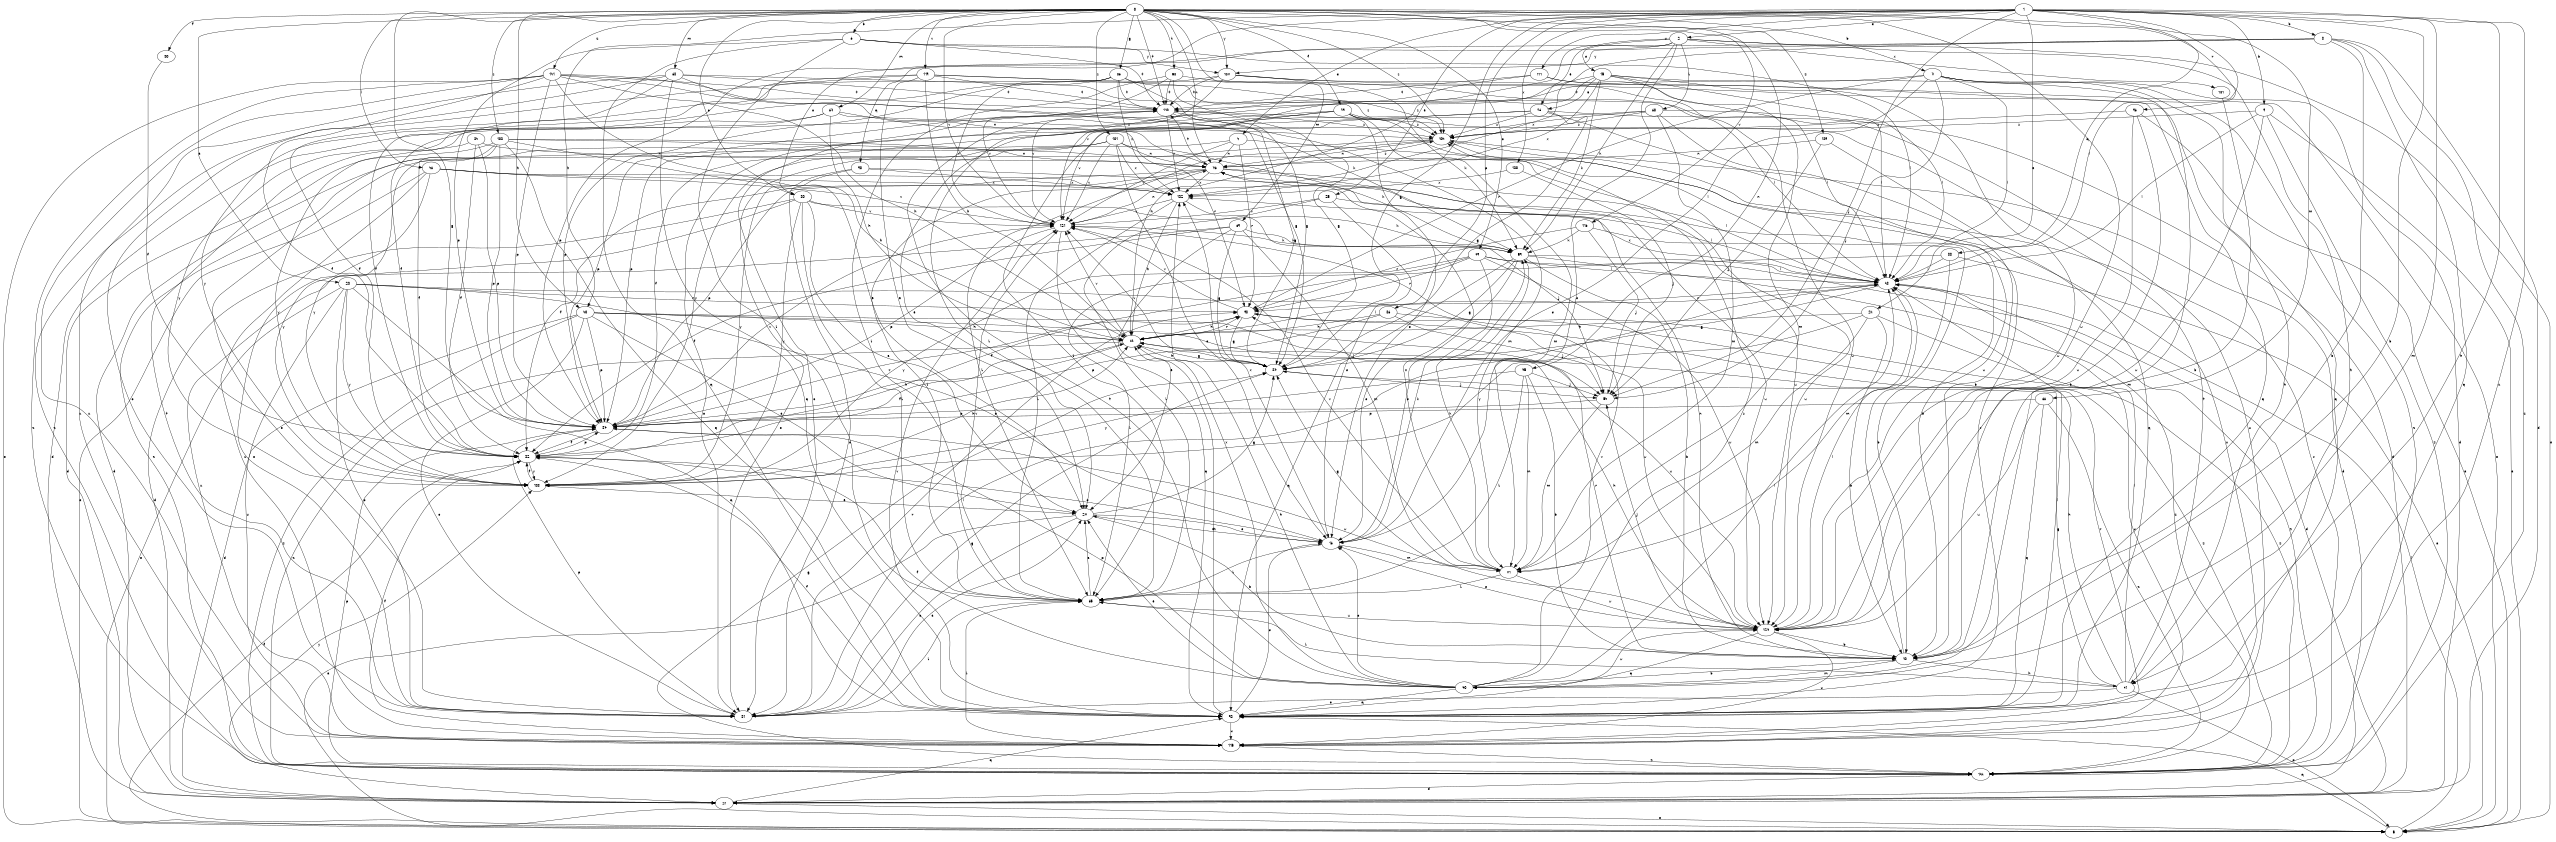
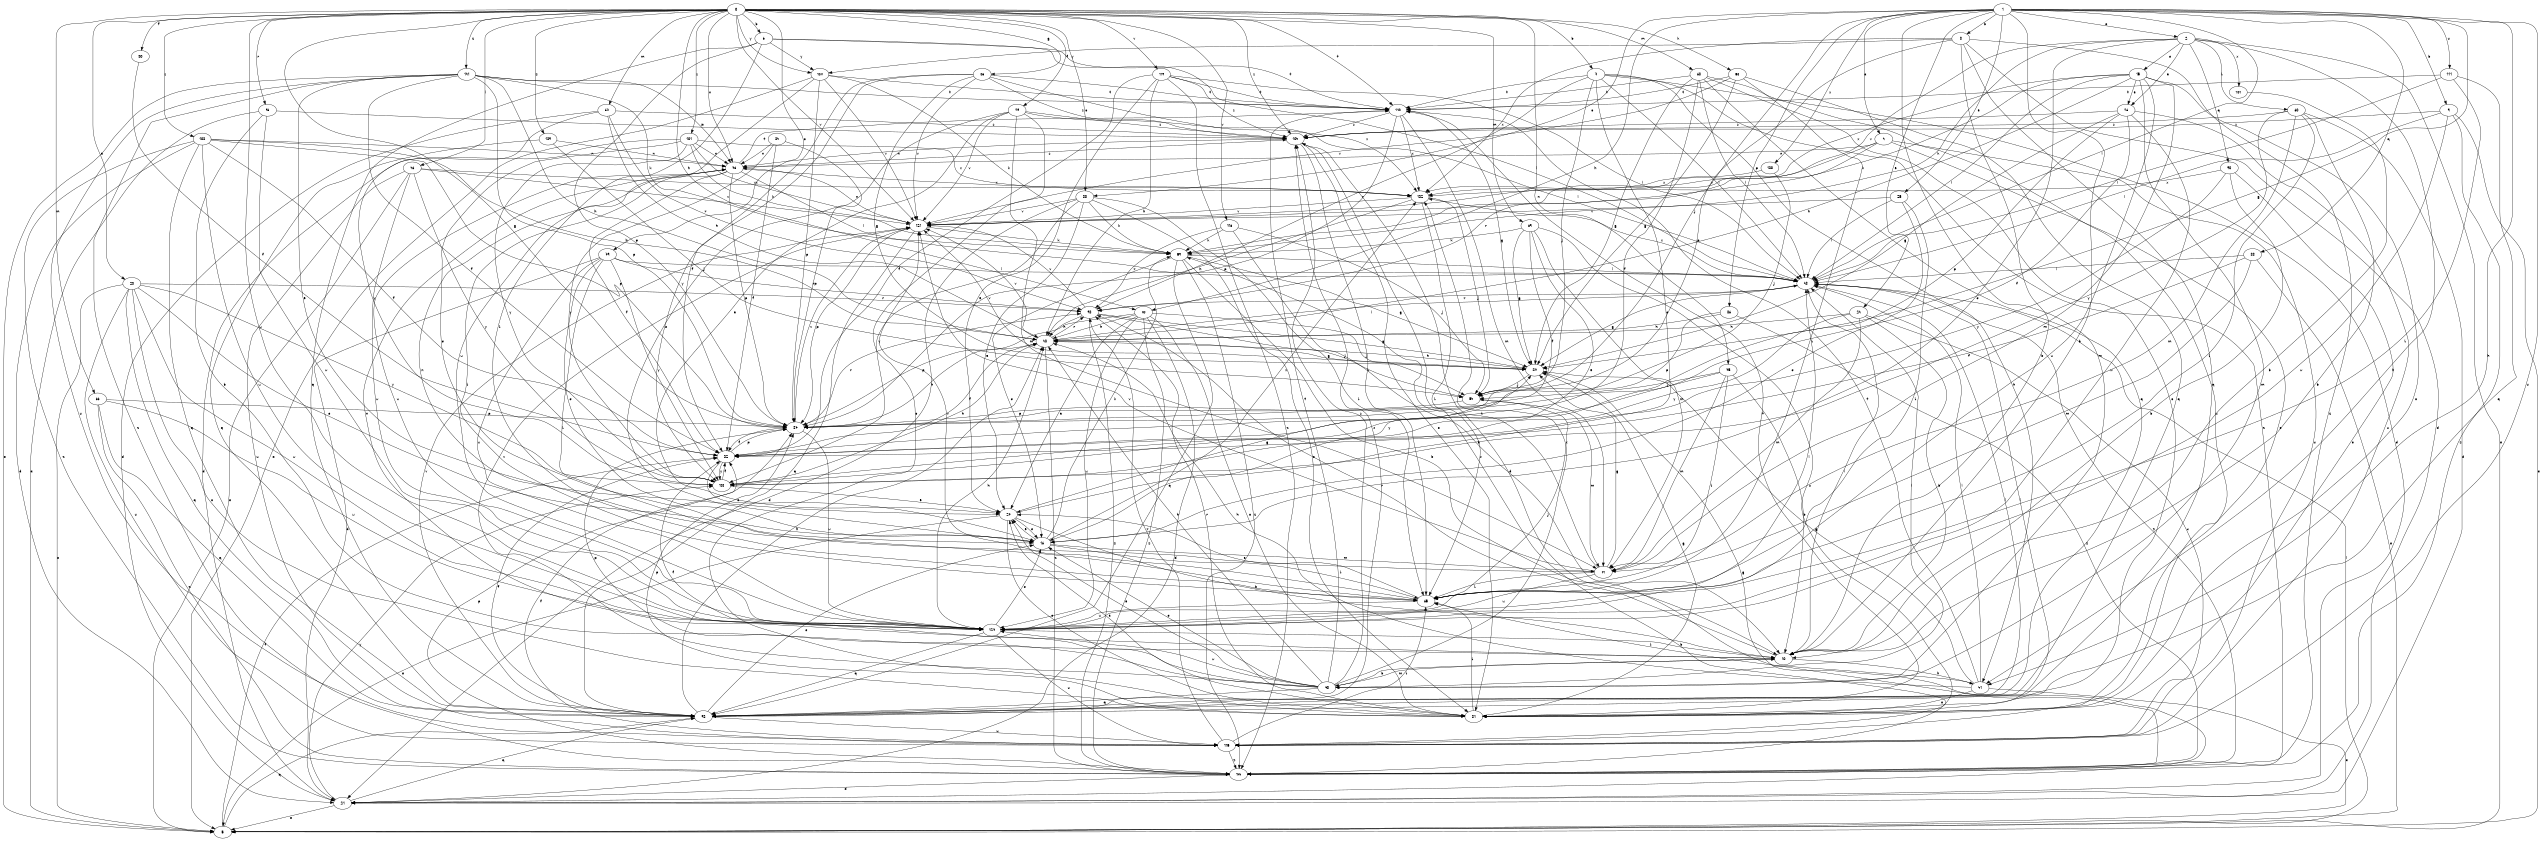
  strict digraph {
    fontname="Patrick Hand"
    node [fontname="Patrick Hand"]
    edge [fontname="Patrick Hand"]
    0
    6
    7
    23
    29
    30
    36
    40
    46
    58
    66
    67
    68
    69
    75
    76
    79
    80
    96
    101
    103
    104
    110
    116
    119
    121
    127
    137
    139
    141
    87
    48
    93
    65
    41
    54
    16
    98
    21
    144
    115
    5
    81
    138
    71
    27
    32
    34
    37
    132
    43
    59
    10
    1
    2
    4
    8
    9
    24
    25
    70
    86
    88
    111
    130
    15
    26
    60
    90
    131
    0 -> 6 [label=b]
    0 -> 7 [label=b]
    0 -> 23 [label=e]
    0 -> 29 [label=f]
    0 -> 30 [label=f]
    0 -> 36 [label=g]
    0 -> 40 [label=h]
    0 -> 46 [label=i]
    0 -> 58 [label=k]
    0 -> 66 [label=m]
    0 -> 67 [label=m]
    0 -> 68 [label=m]
    0 -> 69 [label=m]
    0 -> 75 [label=n]
    0 -> 76 [label=n]
    0 -> 79 [label=o]
    0 -> 80 [label=o]
    0 -> 96 [label=r]
    0 -> 101 [label=s]
    0 -> 103 [label=s]
    0 -> 104 [label=s]
    0 -> 110 [label=t]
    0 -> 116 [label=v]
    0 -> 119 [label=v]
    0 -> 121 [label=v]
    0 -> 127 [label=w]
    0 -> 137 [label=y]
    0 -> 139 [label=z]
    0 -> 141 [label=z]
    0 -> 87 [label=g]
    6 -> 110 [label=t]
    6 -> 137 [label=y]
    6 -> 87 [label=p]
    6 -> 48 [label=i]
    6 -> 93 [label=q]
    6 -> 65 [label=l]
    7 -> 110 [label=t]
    7 -> 48 [label=i]
    7 -> 41 [label=h]
    7 -> 54 [label=j]
    7 -> 16 [label=c]
    7 -> 98 [label=r]
    7 -> 21 [label=d]
    7 -> 144 [label=z]
    23 -> 127 [label=w]
    23 -> 93 [label=q]
    23 -> 16 [label=c]
    23 -> 98 [label=r]
    23 -> 115 [label=u]
    23 -> 5 [label=a]
    23 -> 81 [label=o]
    23 -> 138 [label=y]
    29 -> 104 [label=s]
    29 -> 121 [label=v]
    29 -> 48 [label=i]
    29 -> 16 [label=c]
    29 -> 81 [label=o]
    29 -> 71 [label=m]
    29 -> 27 [label=e]
    30 -> 32 [label=f]
    36 -> 104 [label=s]
    36 -> 110 [label=t]
    36 -> 121 [label=v]
    36 -> 138 [label=y]
    36 -> 32 [label=f]
    36 -> 37 [label=g]
    36 -> 132 [label=x]
    40 -> 127 [label=w]
    40 -> 87 [label=p]
    40 -> 54 [label=j]
    40 -> 21 [label=d]
    40 -> 144 [label=z]
    40 -> 81 [label=o]
    40 -> 27 [label=e]
    40 -> 43 [label=h]
    46 -> 121 [label=v]
    46 -> 127 [label=w]
    46 -> 115 [label=u]
    46 -> 5 [label=a]
    46 -> 138 [label=y]
    46 -> 132 [label=x]
    58 -> 110 [label=t]
    58 -> 121 [label=v]
    58 -> 93 [label=q]
    58 -> 65 [label=l]
    58 -> 37 [label=g]
    66 -> 127 [label=w]
    66 -> 87 [label=p]
    66 -> 93 [label=q]
    66 -> 144 [label=z]
    67 -> 104 [label=s]
    67 -> 98 [label=r]
    67 -> 21 [label=d]
    67 -> 138 [label=y]
    67 -> 43 [label=h]
    68 -> 110 [label=t]
    68 -> 48 [label=i]
    68 -> 93 [label=q]
    68 -> 115 [label=u]
    68 -> 81 [label=o]
    68 -> 32 [label=f]
    68 -> 37 [label=g]
    69 -> 115 [label=u]
    69 -> 71 [label=m]
    69 -> 27 [label=e]
    69 -> 32 [label=f]
    69 -> 37 [label=g]
    69 -> 59 [label=k]
    75 -> 65 [label=l]
    75 -> 54 [label=j]
    75 -> 138 [label=y]
    75 -> 71 [label=m]
    75 -> 10 [label=b]
    76 -> 104 [label=s]
    76 -> 110 [label=t]
    76 -> 127 [label=w]
    76 -> 87 [label=p]
    76 -> 48 [label=i]
    76 -> 65 [label=l]
    76 -> 32 [label=f]
    76 -> 132 [label=x]
    79 -> 127 [label=w]
    79 -> 48 [label=i]
    79 -> 65 [label=l]
    79 -> 16 [label=c]
    79 -> 98 [label=r]
    79 -> 21 [label=d]
    79 -> 138 [label=y]
    80 -> 121 [label=v]
    80 -> 65 [label=l]
    80 -> 21 [label=d]
    80 -> 81 [label=o]
    80 -> 138 [label=y]
    80 -> 27 [label=e]
    80 -> 59 [label=k]
    96 -> 104 [label=s]
    96 -> 127 [label=w]
    96 -> 5 [label=a]
    96 -> 10 [label=b]
    101 -> 76 [label=n]
    101 -> 121 [label=v]
    101 -> 16 [label=c]
    101 -> 21 [label=d]
    101 -> 138 [label=y]
    101 -> 132 [label=x]
    101 -> 59 [label=k]
    103 -> 76 [label=n]
    103 -> 127 [label=w]
    103 -> 87 [label=p]
    103 -> 93 [label=q]
    103 -> 21 [label=d]
    103 -> 144 [label=z]
    103 -> 32 [label=f]
    103 -> 43 [label=h]
    104 -> 76 [label=n]
    104 -> 65 [label=l]
    104 -> 21 [label=d]
    104 -> 81 [label=o]
    110 -> 104 [label=s]
    110 -> 87 [label=p]
    110 -> 71 [label=m]
    110 -> 37 [label=g]
    110 -> 132 [label=x]
    116 -> 54 [label=j]
    116 -> 98 [label=r]
    116 -> 59 [label=k]
    116 -> 10 [label=b]
    119 -> 104 [label=s]
    119 -> 110 [label=t]
    119 -> 48 [label=i]
    119 -> 144 [label=z]
    119 -> 27 [label=e]
    119 -> 32 [label=f]
    119 -> 43 [label=h]
    121 -> 76 [label=n]
    121 -> 87 [label=p]
    121 -> 93 [label=q]
    121 -> 59 [label=k]
    127 -> 48 [label=i]
    127 -> 93 [label=q]
    127 -> 54 [label=j]
    127 -> 16 [label=c]
    127 -> 115 [label=u]
    127 -> 43 [label=h]
    127 -> 10 [label=b]
    137 -> 110 [label=t]
    137 -> 121 [label=v]
    137 -> 127 [label=w]
    137 -> 87 [label=p]
    137 -> 5 [label=a]
    137 -> 59 [label=k]
    139 -> 76 [label=n]
    139 -> 93 [label=q]
    139 -> 54 [label=j]
    141 -> 76 [label=n]
    141 -> 110 [label=t]
    141 -> 87 [label=p]
    141 -> 144 [label=z]
    141 -> 115 [label=u]
    141 -> 5 [label=a]
    141 -> 27 [label=e]
    141 -> 32 [label=f]
    141 -> 43 [label=h]
    141 -> 59 [label=k]
    87 -> 121 [label=v]
    87 -> 127 [label=w]
    87 -> 98 [label=r]
    87 -> 32 [label=f]
    87 -> 43 [label=h]
    48 -> 98 [label=r]
    48 -> 144 [label=z]
    48 -> 37 [label=g]
    48 -> 132 [label=x]
    93 -> 104 [label=s]
    93 -> 121 [label=v]
    93 -> 48 [label=i]
    93 -> 16 [label=c]
    93 -> 115 [label=u]
    93 -> 32 [label=f]
    93 -> 43 [label=h]
    65 -> 121 [label=v]
    65 -> 127 [label=w]
    65 -> 27 [label=e]
    41 -> 110 [label=t]
    41 -> 48 [label=i]
    41 -> 65 [label=l]
    41 -> 5 [label=a]
    41 -> 81 [label=o]
    41 -> 37 [label=g]
    41 -> 43 [label=h]
    54 -> 87 [label=p]
    54 -> 71 [label=m]
    16 -> 65 [label=l]
    16 -> 71 [label=m]
    16 -> 27 [label=e]
    16 -> 132 [label=x]
    16 -> 59 [label=k]
    98 -> 121 [label=v]
    98 -> 144 [label=z]
    98 -> 37 [label=g]
    98 -> 43 [label=h]
    21 -> 93 [label=q]
    21 -> 5 [label=a]
    21 -> 138 [label=y]
    144 -> 104 [label=s]
    144 -> 87 [label=p]
    144 -> 21 [label=d]
    144 -> 37 [label=g]
    115 -> 65 [label=l]
    115 -> 98 [label=r]
    115 -> 144 [label=z]
    115 -> 32 [label=f]
    5 -> 48 [label=i]
    5 -> 93 [label=q]
    5 -> 32 [label=f]
    81 -> 110 [label=t]
    81 -> 87 [label=p]
    81 -> 48 [label=i]
    81 -> 65 [label=l]
    81 -> 98 [label=r]
    81 -> 27 [label=e]
    81 -> 37 [label=g]
    138 -> 27 [label=e]
    138 -> 32 [label=f]
    138 -> 43 [label=h]
    71 -> 76 [label=n]
    71 -> 121 [label=v]
    71 -> 127 [label=w]
    71 -> 65 [label=l]
    71 -> 37 [label=g]
    71 -> 59 [label=k]
    27 -> 16 [label=c]
    27 -> 5 [label=a]
    27 -> 81 [label=o]
    27 -> 37 [label=g]
    27 -> 10 [label=b]
    32 -> 87 [label=p]
    32 -> 16 [label=c]
    32 -> 138 [label=y]
    34 -> 76 [label=n]
    34 -> 87 [label=p]
    34 -> 138 [label=y]
    34 -> 32 [label=f]
    37 -> 121 [label=v]
    37 -> 54 [label=j]
    37 -> 43 [label=h]
    132 -> 121 [label=v]
    132 -> 65 [label=l]
    132 -> 54 [label=j]
    132 -> 43 [label=h]
    43 -> 121 [label=v]
    43 -> 48 [label=i]
    43 -> 98 [label=r]
    43 -> 144 [label=z]
    43 -> 32 [label=f]
    43 -> 37 [label=g]
    59 -> 48 [label=i]
    59 -> 93 [label=q]
    59 -> 16 [label=c]
    59 -> 144 [label=z]
    59 -> 37 [label=g]
    59 -> 10 [label=b]
    10 -> 76 [label=n]
    10 -> 48 [label=i]
    10 -> 41 [label=h]
    10 -> 98 [label=r]
    10 -> 70 [label=m]
    1 -> 40 [label=h]
    1 -> 80 [label=o]
    1 -> 48 [label=i]
    1 -> 41 [label=h]
    1 -> 54 [label=j]
    1 -> 115 [label=u]
    1 -> 37 [label=g]
    1 -> 10 [label=b]
    1 -> 2 [label=a]
    1 -> 4 [label=a]
    1 -> 8 [label=b]
    1 -> 9 [label=b]
    1 -> 24 [label=e]
    1 -> 25 [label=e]
    1 -> 70 [label=m]
    1 -> 86 [label=p]
    1 -> 88 [label=q]
    1 -> 111 [label=u]
    1 -> 130 [label=x]
    2 -> 121 [label=v]
    2 -> 41 [label=h]
    2 -> 16 [label=c]
    2 -> 5 [label=a]
    2 -> 59 [label=k]
    2 -> 15 [label=c]
    2 -> 26 [label=e]
    2 -> 60 [label=l]
    2 -> 90 [label=q]
    2 -> 131 [label=x]
    4 -> 76 [label=n]
    4 -> 121 [label=v]
    4 -> 98 [label=r]
    4 -> 115 [label=u]
    4 -> 81 [label=o]
    8 -> 137 [label=y]
    8 -> 87 [label=p]
    8 -> 93 [label=q]
    8 -> 21 [label=d]
    8 -> 144 [label=z]
    8 -> 132 [label=x]
    8 -> 10 [label=b]
    9 -> 104 [label=s]
    9 -> 127 [label=w]
    9 -> 48 [label=i]
    9 -> 144 [label=z]
    9 -> 5 [label=a]
    24 -> 115 [label=u]
    24 -> 138 [label=y]
    24 -> 71 [label=m]
    24 -> 43 [label=h]
    24 -> 10 [label=b]
    25 -> 121 [label=v]
    25 -> 48 [label=i]
    25 -> 65 [label=l]
    25 -> 16 [label=c]
    70 -> 104 [label=s]
    70 -> 110 [label=t]
    70 -> 121 [label=v]
    70 -> 127 [label=w]
    70 -> 87 [label=p]
    70 -> 48 [label=i]
    70 -> 93 [label=q]
    70 -> 16 [label=c]
    70 -> 27 [label=e]
    70 -> 32 [label=f]
    70 -> 132 [label=x]
    70 -> 43 [label=h]
    70 -> 10 [label=b]
    86 -> 87 [label=p]
-   86 -> 54 [label=j]
+   98 -> 54 [label=j]
    86 -> 144 [label=z]
    86 -> 43 [label=h]
    88 -> 48 [label=i]
    88 -> 5 [label=a]
    88 -> 71 [label=m]
    88 -> 32 [label=f]
    111 -> 110 [label=t]
    111 -> 48 [label=i]
    111 -> 93 [label=q]
    111 -> 65 [label=l]
    130 -> 54 [label=j]
    130 -> 132 [label=x]
    15 -> 127 [label=w]
    15 -> 48 [label=i]
    15 -> 81 [label=o]
    15 -> 71 [label=m]
    15 -> 132 [label=x]
    15 -> 43 [label=h]
    15 -> 59 [label=k]
    15 -> 70 [label=m]
    15 -> 26 [label=e]
    26 -> 104 [label=s]
    26 -> 127 [label=w]
    26 -> 87 [label=p]
    26 -> 115 [label=u]
    26 -> 32 [label=f]
    26 -> 37 [label=g]
    60 -> 104 [label=s]
    60 -> 65 [label=l]
    60 -> 21 [label=d]
    60 -> 138 [label=y]
    60 -> 71 [label=m]
    60 -> 10 [label=b]
    90 -> 81 [label=o]
    90 -> 138 [label=y]
    90 -> 132 [label=x]
    90 -> 10 [label=b]
    131 -> 10 [label=b]
  }
